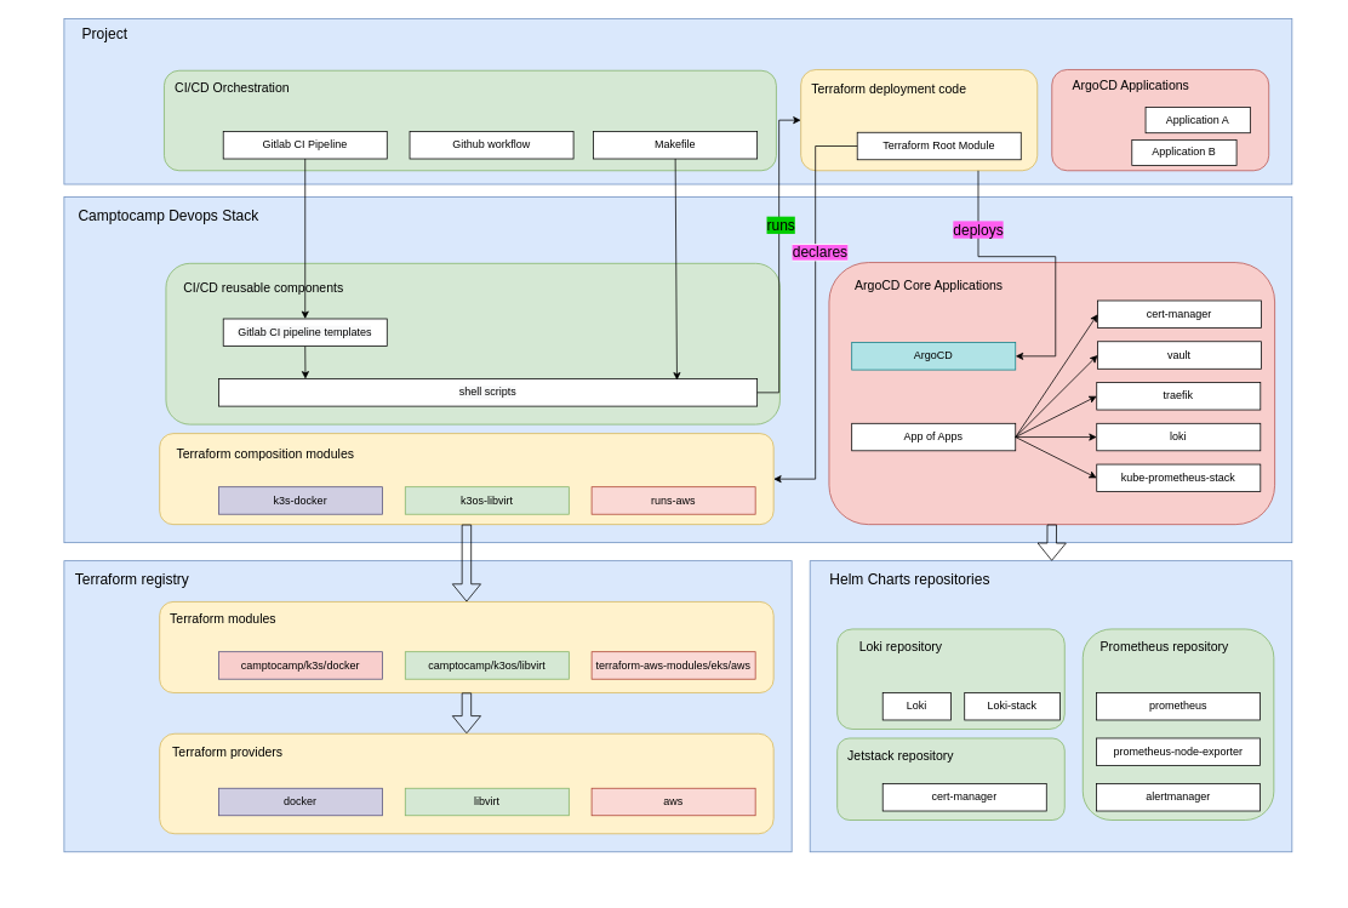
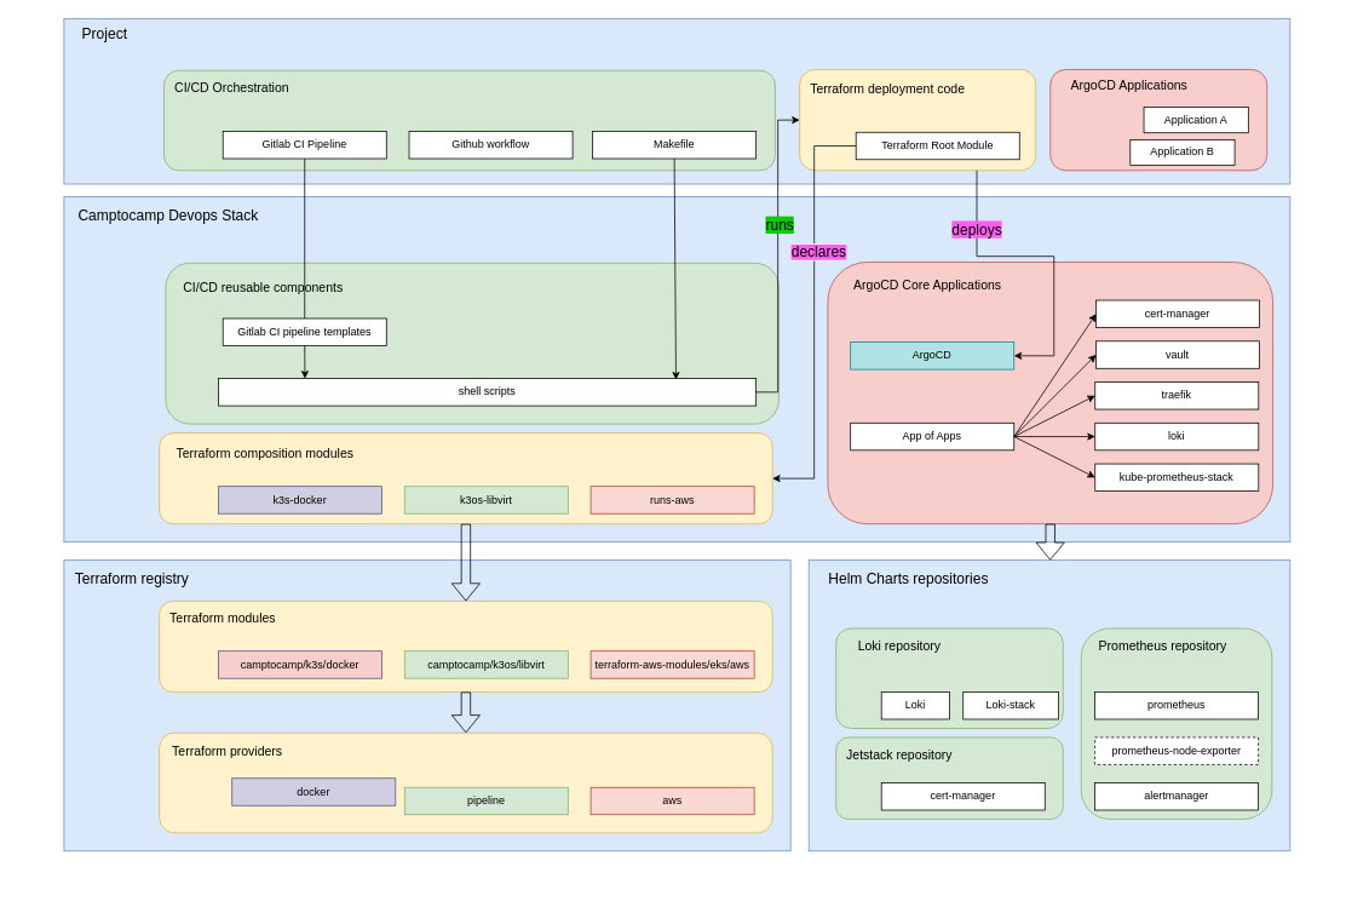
  <mxCell id="0" />
  <mxCell id="1" parent="0" />
  <mxCell id="2" value="" style="group" parent="1" vertex="1" connectable="0"><mxGeometry x="20" y="616" width="850" height="360" as="geometry" /></mxCell>
  <mxCell id="3" value="" style="rounded=0;whiteSpace=wrap;html=1;fillColor=#dae8fc;strokeColor=#6c8ebf;" parent="2" vertex="1"><mxGeometry x="50" width="800" height="320" as="geometry" /></mxCell>
  <mxCell id="4" value="&lt;font style=&quot;font-size: 16px&quot;&gt;Terraform registry&lt;/font&gt;" style="text;html=1;strokeColor=none;fillColor=none;align=center;verticalAlign=middle;whiteSpace=wrap;rounded=0;rotation=0;fontSize=16;" parent="2" vertex="1"><mxGeometry x="60" y="10" width="130" height="20" as="geometry" /></mxCell>
  <mxCell id="5" value="" style="group" parent="2" vertex="1" connectable="0"><mxGeometry x="155" y="45" width="675" height="100" as="geometry" /></mxCell>
  <mxCell id="6" value="" style="rounded=1;whiteSpace=wrap;html=1;fillColor=#fff2cc;strokeColor=#d6b656;" parent="5" vertex="1"><mxGeometry width="675" height="100" as="geometry" /></mxCell>
  <mxCell id="7" value="Terraform modules" style="text;html=1;strokeColor=none;fillColor=none;align=center;verticalAlign=middle;whiteSpace=wrap;rounded=0;rotation=0;fontSize=14;" parent="5" vertex="1"><mxGeometry y="10.005" width="140" height="18.909" as="geometry" /></mxCell>
  <mxCell id="8" value="camptocamp/k3s/docker" style="rounded=0;whiteSpace=wrap;html=1;fillColor=#f8cecc;strokeColor=#56517e;" parent="5" vertex="1"><mxGeometry x="65" y="55" width="180" height="30" as="geometry" /></mxCell>
  <mxCell id="9" value="&lt;span&gt;terraform-aws-modules/eks/aws&lt;/span&gt;" style="rounded=0;whiteSpace=wrap;html=1;fillColor=#fad9d5;strokeColor=#ae4132;" parent="2" vertex="1"><mxGeometry x="630" y="100" width="180" height="30" as="geometry" /></mxCell>
  <mxCell id="10" style="edgeStyle=none;rounded=0;orthogonalLoop=1;jettySize=auto;html=1;entryX=0.5;entryY=0;entryDx=0;entryDy=0;shape=flexArrow;exitX=0.5;exitY=1;exitDx=0;exitDy=0;" parent="2" source="6" target="13" edge="1"><mxGeometry relative="1" as="geometry" /></mxCell>
  <mxCell id="11" value="camptocamp/k3os/libvirt" style="rounded=0;whiteSpace=wrap;html=1;fillColor=#d5e8d4;strokeColor=#82b366;" parent="2" vertex="1"><mxGeometry x="425" y="100" width="180" height="30" as="geometry" /></mxCell>
  <mxCell id="12" value="" style="group;fontStyle=1" parent="2" vertex="1" connectable="0"><mxGeometry x="155" y="190" width="675" height="110" as="geometry" /></mxCell>
  <mxCell id="13" value="" style="rounded=1;whiteSpace=wrap;html=1;fillColor=#fff2cc;strokeColor=#d6b656;" parent="12" vertex="1"><mxGeometry width="675" height="110" as="geometry" /></mxCell>
  <mxCell id="14" value="&lt;font style=&quot;font-size: 14px&quot;&gt;Terraform providers&lt;/font&gt;" style="text;html=1;strokeColor=none;fillColor=none;align=center;verticalAlign=middle;whiteSpace=wrap;rounded=0;rotation=0;fontSize=15;" parent="12" vertex="1"><mxGeometry y="10" width="150" height="20" as="geometry" /></mxCell>
  <mxCell id="15" value="aws" style="rounded=0;whiteSpace=wrap;html=1;fillColor=#fad9d5;strokeColor=#ae4132;" parent="2" vertex="1"><mxGeometry x="630" y="250" width="180" height="30" as="geometry" /></mxCell>
- <mxCell id="16" value="libvirt" style="rounded=0;whiteSpace=wrap;html=1;fillColor=#d5e8d4;strokeColor=#82b366;" parent="2" vertex="1"><mxGeometry x="425" y="250" width="180" height="30" as="geometry" /></mxCell>
- <mxCell id="17" value="docker" style="rounded=0;whiteSpace=wrap;html=1;fillColor=#d0cee2;strokeColor=#56517e;" parent="2" vertex="1"><mxGeometry x="220" y="250" width="180" height="30" as="geometry" /></mxCell>
+ <mxCell id="16" value="pipeline" style="rounded=0;whiteSpace=wrap;html=1;fillColor=#d5e8d4;strokeColor=#82b366;" parent="2" vertex="1"><mxGeometry x="425" y="250" width="180" height="30" as="geometry" /></mxCell>
+ <mxCell id="17" value="docker" style="rounded=0;whiteSpace=wrap;html=1;fillColor=#d0cee2;strokeColor=#56517e;" parent="2" vertex="1"><mxGeometry x="235" y="240" width="180" height="30" as="geometry" /></mxCell>
  <mxCell id="18" value="" style="group" parent="1" vertex="1" connectable="0"><mxGeometry x="20" y="216" width="1400" height="380" as="geometry" /></mxCell>
  <mxCell id="19" value="" style="rounded=0;whiteSpace=wrap;html=1;fillColor=#dae8fc;strokeColor=#6c8ebf;" parent="18" vertex="1"><mxGeometry x="50" width="1350" height="380" as="geometry" /></mxCell>
  <mxCell id="20" value="&lt;font style=&quot;font-size: 16px&quot;&gt;Camptocamp Devops Stack&lt;br&gt;&lt;/font&gt;" style="text;html=1;strokeColor=none;fillColor=none;align=center;verticalAlign=middle;whiteSpace=wrap;rounded=0;rotation=0;fontSize=16;" parent="18" vertex="1"><mxGeometry x="60" y="10" width="210" height="20" as="geometry" /></mxCell>
  <mxCell id="21" style="edgeStyle=none;rounded=0;orthogonalLoop=1;jettySize=auto;html=1;exitX=0.5;exitY=0;exitDx=0;exitDy=0;" parent="18" source="20" target="20" edge="1"><mxGeometry relative="1" as="geometry" /></mxCell>
  <mxCell id="22" value="" style="group;fontStyle=1" parent="18" vertex="1" connectable="0"><mxGeometry x="871" y="72" width="510" height="288" as="geometry" /></mxCell>
  <mxCell id="23" value="" style="rounded=1;whiteSpace=wrap;html=1;fillColor=#f8cecc;strokeColor=#b85450;" parent="22" vertex="1"><mxGeometry x="20" width="490" height="288" as="geometry" /></mxCell>
  <mxCell id="24" value="&lt;font style=&quot;font-size: 14px;&quot;&gt;ArgoCD Core Applications&lt;/font&gt;" style="text;html=1;strokeColor=none;fillColor=none;align=center;verticalAlign=middle;whiteSpace=wrap;rounded=0;rotation=0;fontSize=14;" parent="22" vertex="1"><mxGeometry x="35" y="17.997" width="190" height="16.457" as="geometry" /></mxCell>
  <mxCell id="25" value="ArgoCD" style="rounded=0;whiteSpace=wrap;html=1;fillColor=#b0e3e6;strokeColor=#0e8088;" parent="22" vertex="1"><mxGeometry x="45" y="88.0" width="180" height="30" as="geometry" /></mxCell>
  <mxCell id="26" value="App of Apps" style="rounded=0;whiteSpace=wrap;html=1;" parent="22" vertex="1"><mxGeometry x="45" y="176.91" width="180" height="30" as="geometry" /></mxCell>
  <mxCell id="27" value="loki" style="rounded=0;whiteSpace=wrap;html=1;" parent="18" vertex="1"><mxGeometry x="1185.29" y="248.91" width="180" height="30" as="geometry" /></mxCell>
  <mxCell id="28" value="kube-prometheus-stack" style="rounded=0;whiteSpace=wrap;html=1;" parent="18" vertex="1"><mxGeometry x="1185.29" y="293.91" width="180" height="30" as="geometry" /></mxCell>
  <mxCell id="29" value="traefik" style="rounded=0;whiteSpace=wrap;html=1;" parent="18" vertex="1"><mxGeometry x="1185.29" y="203.91" width="180" height="30" as="geometry" /></mxCell>
  <mxCell id="30" value="cert-manager" style="rounded=0;whiteSpace=wrap;html=1;" parent="18" vertex="1"><mxGeometry x="1186.29" y="113.91" width="180" height="30" as="geometry" /></mxCell>
  <mxCell id="31" value="vault" style="rounded=0;whiteSpace=wrap;html=1;" parent="18" vertex="1"><mxGeometry x="1186.29" y="158.91" width="180" height="30" as="geometry" /></mxCell>
  <mxCell id="32" value="" style="endArrow=classic;html=1;exitX=1;exitY=0.5;exitDx=0;exitDy=0;entryX=0;entryY=0.5;entryDx=0;entryDy=0;" parent="18" source="26" target="30" edge="1"><mxGeometry width="50" height="50" relative="1" as="geometry"><mxPoint x="1106" y="158.91" as="sourcePoint" /><mxPoint x="1156" y="108.91" as="targetPoint" /></mxGeometry></mxCell>
  <mxCell id="33" value="" style="endArrow=classic;html=1;entryX=0;entryY=0.5;entryDx=0;entryDy=0;exitX=1;exitY=0.5;exitDx=0;exitDy=0;" parent="18" source="26" target="31" edge="1"><mxGeometry width="50" height="50" relative="1" as="geometry"><mxPoint x="1111" y="178.91" as="sourcePoint" /><mxPoint x="1166.0" y="118.91" as="targetPoint" /></mxGeometry></mxCell>
  <mxCell id="34" value="" style="endArrow=classic;html=1;entryX=0;entryY=0.5;entryDx=0;entryDy=0;exitX=1;exitY=0.5;exitDx=0;exitDy=0;" parent="18" source="26" target="29" edge="1"><mxGeometry width="50" height="50" relative="1" as="geometry"><mxPoint x="1101" y="178.91" as="sourcePoint" /><mxPoint x="1176.0" y="128.91" as="targetPoint" /></mxGeometry></mxCell>
  <mxCell id="35" value="" style="endArrow=classic;html=1;entryX=0;entryY=0.5;entryDx=0;entryDy=0;exitX=1;exitY=0.5;exitDx=0;exitDy=0;" parent="18" source="26" target="27" edge="1"><mxGeometry width="50" height="50" relative="1" as="geometry"><mxPoint x="1136.0" y="188.91" as="sourcePoint" /><mxPoint x="1186.0" y="138.91" as="targetPoint" /></mxGeometry></mxCell>
  <mxCell id="36" value="" style="endArrow=classic;html=1;exitX=1;exitY=0.5;exitDx=0;exitDy=0;entryX=0;entryY=0.5;entryDx=0;entryDy=0;" parent="18" source="26" target="28" edge="1"><mxGeometry width="50" height="50" relative="1" as="geometry"><mxPoint x="1146.0" y="198.91" as="sourcePoint" /><mxPoint x="1196.0" y="148.91" as="targetPoint" /></mxGeometry></mxCell>
  <mxCell id="37" value="" style="group" parent="18" vertex="1" connectable="0"><mxGeometry x="162" y="73" width="675" height="177" as="geometry" /></mxCell>
  <mxCell id="38" value="" style="rounded=1;whiteSpace=wrap;html=1;fillColor=#d5e8d4;strokeColor=#82b366;" parent="37" vertex="1"><mxGeometry width="675" height="177" as="geometry" /></mxCell>
  <mxCell id="39" value="CI/CD reusable components" style="text;html=1;strokeColor=none;fillColor=none;align=center;verticalAlign=middle;whiteSpace=wrap;rounded=0;rotation=0;fontSize=14;" parent="37" vertex="1"><mxGeometry x="15" y="15.399" width="185" height="23.908" as="geometry" /></mxCell>
  <mxCell id="40" value="&lt;meta charset=&quot;utf-8&quot;&gt;&lt;span style=&quot;color: rgb(0, 0, 0); font-family: helvetica; font-size: 12px; font-style: normal; font-weight: 400; letter-spacing: normal; text-align: center; text-indent: 0px; text-transform: none; word-spacing: 0px; background-color: rgb(248, 249, 250); display: inline; float: none;&quot;&gt;shell scripts&lt;/span&gt;" style="rounded=0;whiteSpace=wrap;html=1;" parent="37" vertex="1"><mxGeometry x="58" y="127" width="592" height="30" as="geometry" /></mxCell>
  <mxCell id="41" style="edgeStyle=none;rounded=0;orthogonalLoop=1;jettySize=auto;html=1;exitX=0.5;exitY=1;exitDx=0;exitDy=0;entryX=0.161;entryY=0;entryDx=0;entryDy=0;entryPerimeter=0;" edge="1" parent="37" source="42" target="40"><mxGeometry relative="1" as="geometry" /></mxCell>
  <mxCell id="42" value="&lt;meta charset=&quot;utf-8&quot;&gt;&lt;span style=&quot;color: rgb(0, 0, 0); font-family: helvetica; font-size: 12px; font-style: normal; font-weight: 400; letter-spacing: normal; text-align: center; text-indent: 0px; text-transform: none; word-spacing: 0px; background-color: rgb(248, 249, 250); display: inline; float: none;&quot;&gt;Gitlab CI pipeline templates&lt;/span&gt;" style="rounded=0;whiteSpace=wrap;html=1;" parent="37" vertex="1"><mxGeometry x="63" y="60.91" width="180" height="30" as="geometry" /></mxCell>
  <mxCell id="43" value="" style="group" parent="1" vertex="1" connectable="0"><mxGeometry x="175" y="476" width="675" height="100" as="geometry" /></mxCell>
  <mxCell id="44" value="" style="rounded=1;whiteSpace=wrap;html=1;fillColor=#fff2cc;strokeColor=#d6b656;" parent="43" vertex="1"><mxGeometry width="675" height="100" as="geometry" /></mxCell>
  <mxCell id="45" value="&lt;font style=&quot;font-size: 14px&quot;&gt;Terraform composition modules&lt;br&gt;&lt;/font&gt;" style="text;html=1;strokeColor=none;fillColor=none;align=center;verticalAlign=middle;whiteSpace=wrap;rounded=0;rotation=0;fontSize=15;" parent="43" vertex="1"><mxGeometry x="15" y="11.25" width="202.5" height="20" as="geometry" /></mxCell>
  <mxCell id="46" value="" style="group" parent="1" vertex="1" connectable="0"><mxGeometry x="890" y="616" width="570" height="360" as="geometry" /></mxCell>
  <mxCell id="47" value="" style="rounded=0;whiteSpace=wrap;html=1;fillColor=#dae8fc;strokeColor=#6c8ebf;" parent="46" vertex="1"><mxGeometry width="530" height="320" as="geometry" /></mxCell>
  <mxCell id="48" value="Helm Charts repositories" style="text;html=1;strokeColor=none;fillColor=none;align=center;verticalAlign=middle;whiteSpace=wrap;rounded=0;rotation=0;fontSize=16;" parent="46" vertex="1"><mxGeometry x="20" y="10" width="180" height="20" as="geometry" /></mxCell>
  <mxCell id="49" value="" style="group" parent="46" vertex="1" connectable="0"><mxGeometry x="30" y="75" width="250" height="110" as="geometry" /></mxCell>
  <mxCell id="50" value="" style="rounded=1;whiteSpace=wrap;html=1;fontSize=14;fillColor=#d5e8d4;strokeColor=#82b366;" parent="49" vertex="1"><mxGeometry width="250" height="110" as="geometry" /></mxCell>
  <mxCell id="51" value="Loki repository" style="text;html=1;strokeColor=none;fillColor=none;align=center;verticalAlign=middle;whiteSpace=wrap;rounded=0;rotation=0;fontSize=14;" parent="49" vertex="1"><mxGeometry y="10" width="140" height="20" as="geometry" /></mxCell>
  <mxCell id="52" value="Loki" style="rounded=0;whiteSpace=wrap;html=1;" parent="49" vertex="1"><mxGeometry x="50" y="70" width="75" height="30" as="geometry" /></mxCell>
  <mxCell id="53" value="Loki-stack" style="rounded=0;whiteSpace=wrap;html=1;" parent="49" vertex="1"><mxGeometry x="140" y="70" width="105" height="30" as="geometry" /></mxCell>
  <mxCell id="54" value="" style="rounded=1;whiteSpace=wrap;html=1;fontSize=14;fillColor=#d5e8d4;strokeColor=#82b366;" parent="46" vertex="1"><mxGeometry x="300" y="75" width="210" height="210" as="geometry" /></mxCell>
  <mxCell id="55" value="Prometheus repository" style="text;html=1;strokeColor=none;fillColor=none;align=center;verticalAlign=middle;whiteSpace=wrap;rounded=0;rotation=0;fontSize=14;" parent="46" vertex="1"><mxGeometry x="310" y="85" width="160" height="18.91" as="geometry" /></mxCell>
  <mxCell id="56" value="prometheus" style="rounded=0;whiteSpace=wrap;html=1;" parent="46" vertex="1"><mxGeometry x="315" y="145" width="180" height="30" as="geometry" /></mxCell>
- <mxCell id="57" value="prometheus-node-exporter" style="rounded=0;whiteSpace=wrap;html=1;" parent="46" vertex="1"><mxGeometry x="315" y="195" width="180" height="30" as="geometry" /></mxCell>
+ <mxCell id="57" value="prometheus-node-exporter" style="rounded=0;whiteSpace=wrap;html=1;dashed=1;" parent="46" vertex="1"><mxGeometry x="315" y="195" width="180" height="30" as="geometry" /></mxCell>
  <mxCell id="58" value="alertmanager" style="rounded=0;whiteSpace=wrap;html=1;" parent="46" vertex="1"><mxGeometry x="315" y="245" width="180" height="30" as="geometry" /></mxCell>
  <mxCell id="59" value="" style="group" parent="46" vertex="1" connectable="0"><mxGeometry x="30" y="185" width="250" height="100" as="geometry" /></mxCell>
  <mxCell id="60" value="" style="rounded=1;whiteSpace=wrap;html=1;fontSize=14;fillColor=#d5e8d4;strokeColor=#82b366;" parent="59" vertex="1"><mxGeometry y="10" width="250" height="90" as="geometry" /></mxCell>
  <mxCell id="61" value="Jetstack repository" style="text;html=1;strokeColor=none;fillColor=none;align=center;verticalAlign=middle;whiteSpace=wrap;rounded=0;rotation=0;fontSize=14;" parent="59" vertex="1"><mxGeometry y="20.005" width="140" height="18.909" as="geometry" /></mxCell>
  <mxCell id="62" value="cert-manager" style="rounded=0;whiteSpace=wrap;html=1;" parent="59" vertex="1"><mxGeometry x="50" y="60" width="180" height="30" as="geometry" /></mxCell>
  <mxCell id="63" value="k3s-docker" style="rounded=0;whiteSpace=wrap;html=1;fillColor=#d0cee2;strokeColor=#56517e;" parent="1" vertex="1"><mxGeometry x="240" y="534.75" width="180" height="30" as="geometry" /></mxCell>
  <mxCell id="64" value="runs-aws" style="rounded=0;whiteSpace=wrap;html=1;fillColor=#fad9d5;strokeColor=#ae4132;" parent="1" vertex="1"><mxGeometry x="650" y="534.75" width="180" height="30" as="geometry" /></mxCell>
  <mxCell id="65" style="edgeStyle=none;rounded=0;orthogonalLoop=1;jettySize=auto;html=1;shape=flexArrow;exitX=0.5;exitY=1;exitDx=0;exitDy=0;entryX=0.5;entryY=0;entryDx=0;entryDy=0;" parent="1" source="44" target="6" edge="1"><mxGeometry relative="1" as="geometry"><mxPoint x="534" y="682" as="targetPoint" /></mxGeometry></mxCell>
  <mxCell id="66" value="k3os-libvirt" style="rounded=0;whiteSpace=wrap;html=1;fillColor=#d5e8d4;strokeColor=#82b366;" parent="1" vertex="1"><mxGeometry x="445" y="534.75" width="180" height="30" as="geometry" /></mxCell>
  <mxCell id="67" value="" style="rounded=0;whiteSpace=wrap;html=1;fillColor=#dae8fc;strokeColor=#6c8ebf;" parent="1" vertex="1"><mxGeometry x="70" y="20" width="1350" height="182" as="geometry" /></mxCell>
  <mxCell id="68" value="" style="group" parent="1" vertex="1" connectable="0"><mxGeometry x="1156" y="76" width="238.5" height="111" as="geometry" /></mxCell>
  <mxCell id="69" value="" style="rounded=1;whiteSpace=wrap;html=1;fillColor=#f8cecc;strokeColor=#b85450;" parent="68" vertex="1"><mxGeometry width="238.5" height="111" as="geometry" /></mxCell>
  <mxCell id="70" value="&lt;font style=&quot;font-size: 14px&quot;&gt;ArgoCD Applications&lt;/font&gt;" style="text;html=1;strokeColor=none;fillColor=none;align=center;verticalAlign=middle;whiteSpace=wrap;rounded=0;rotation=0;fontSize=16;" parent="68" vertex="1"><mxGeometry x="11.21" y="11.031" width="151.69" height="10.679" as="geometry" /></mxCell>
  <mxCell id="71" value="Application B" style="rounded=0;whiteSpace=wrap;html=1;" parent="68" vertex="1"><mxGeometry x="88" y="77.136" width="115" height="28.22" as="geometry" /></mxCell>
  <mxCell id="72" value="Application A" style="rounded=0;whiteSpace=wrap;html=1;" parent="68" vertex="1"><mxGeometry x="103" y="41.39" width="115" height="28.22" as="geometry" /></mxCell>
  <mxCell id="73" value="&lt;font style=&quot;font-size: 16px&quot;&gt;Project&lt;/font&gt;" style="text;html=1;strokeColor=none;fillColor=none;align=center;verticalAlign=middle;whiteSpace=wrap;rounded=0;rotation=0;fontSize=16;" parent="1" vertex="1"><mxGeometry x="80" y="26" width="70" height="20" as="geometry" /></mxCell>
  <mxCell id="74" value="" style="group;fontStyle=1" parent="1" vertex="1" connectable="0"><mxGeometry x="180" y="77" width="675" height="110" as="geometry" /></mxCell>
  <mxCell id="75" value="" style="rounded=1;whiteSpace=wrap;html=1;fillColor=#d5e8d4;strokeColor=#82b366;" parent="74" vertex="1"><mxGeometry width="673" height="110" as="geometry" /></mxCell>
  <mxCell id="76" value="CI/CD Orchestration" style="text;html=1;strokeColor=none;fillColor=none;align=center;verticalAlign=middle;whiteSpace=wrap;rounded=0;rotation=0;fontSize=14;" parent="74" vertex="1"><mxGeometry x="5" y="10.005" width="140" height="18.909" as="geometry" /></mxCell>
  <mxCell id="77" value="Gitlab CI Pipeline" style="rounded=0;whiteSpace=wrap;html=1;" parent="74" vertex="1"><mxGeometry x="65" y="67" width="180" height="30" as="geometry" /></mxCell>
  <mxCell id="78" value="Github workflow" style="rounded=0;whiteSpace=wrap;html=1;" parent="74" vertex="1"><mxGeometry x="270" y="67" width="180" height="30" as="geometry" /></mxCell>
  <mxCell id="79" value="Makefile" style="rounded=0;whiteSpace=wrap;html=1;" parent="74" vertex="1"><mxGeometry x="472" y="67" width="180" height="30" as="geometry" /></mxCell>
  <mxCell id="80" value="" style="group" parent="1" vertex="1" connectable="0"><mxGeometry x="870" y="87" width="270" height="100" as="geometry" /></mxCell>
  <mxCell id="81" value="" style="rounded=1;whiteSpace=wrap;html=1;fillColor=#fff2cc;strokeColor=#d6b656;" parent="80" vertex="1"><mxGeometry x="10" y="-11" width="260" height="111" as="geometry" /></mxCell>
  <mxCell id="82" value="&lt;font style=&quot;font-size: 14px&quot;&gt;Terraform deployment code&lt;br&gt;&lt;/font&gt;" style="text;html=1;strokeColor=none;fillColor=none;align=center;verticalAlign=middle;whiteSpace=wrap;rounded=0;rotation=0;fontSize=15;" parent="80" vertex="1"><mxGeometry x="12" width="190" height="20" as="geometry" /></mxCell>
  <mxCell id="83" value="Terraform Root Module" style="rounded=0;whiteSpace=wrap;html=1;" parent="80" vertex="1"><mxGeometry x="72" y="58" width="180" height="30" as="geometry" /></mxCell>
  <mxCell id="84" style="edgeStyle=elbowEdgeStyle;rounded=0;orthogonalLoop=1;jettySize=auto;html=1;exitX=1;exitY=0.5;exitDx=0;exitDy=0;entryX=0;entryY=0.5;entryDx=0;entryDy=0;fontSize=14;" parent="1" source="40" target="81" edge="1"><mxGeometry relative="1" as="geometry" /></mxCell>
  <mxCell id="85" value="&lt;span style=&quot;&quot;&gt;runs&lt;/span&gt;" style="edgeLabel;html=1;align=center;verticalAlign=middle;resizable=0;points=[];fontSize=16;labelBackgroundColor=#00CC00;" parent="84" vertex="1" connectable="0"><mxGeometry x="0.097" relative="1" as="geometry"><mxPoint x="1" y="-18" as="offset" /></mxGeometry></mxCell>
  <mxCell id="86" style="orthogonalLoop=1;jettySize=auto;html=1;fontSize=14;rounded=0;exitX=0.75;exitY=1;exitDx=0;exitDy=0;edgeStyle=orthogonalEdgeStyle;entryX=1;entryY=0.5;entryDx=0;entryDy=0;" parent="1" source="81" target="25" edge="1"><mxGeometry relative="1" as="geometry"><mxPoint x="1140" y="132" as="sourcePoint" /></mxGeometry></mxCell>
  <mxCell id="87" value="deploys" style="edgeLabel;html=1;align=center;verticalAlign=middle;resizable=0;points=[];fontSize=16;labelBackgroundColor=#FF5EEF;" parent="86" vertex="1" connectable="0"><mxGeometry x="-0.614" y="-1" relative="1" as="geometry"><mxPoint as="offset" /></mxGeometry></mxCell>
  <mxCell id="88" style="edgeStyle=elbowEdgeStyle;rounded=0;jumpStyle=arc;orthogonalLoop=1;jettySize=auto;html=1;exitX=0;exitY=0.5;exitDx=0;exitDy=0;entryX=1;entryY=0.5;entryDx=0;entryDy=0;shadow=0;fontSize=14;" parent="1" source="83" target="44" edge="1"><mxGeometry relative="1" as="geometry" /></mxCell>
  <mxCell id="89" value="&lt;span style=&quot;background-color: rgb(255 , 94 , 239)&quot;&gt;declares&lt;/span&gt;" style="edgeLabel;html=1;align=center;verticalAlign=middle;resizable=0;points=[];fontSize=16;" parent="88" vertex="1" connectable="0"><mxGeometry x="-0.288" relative="1" as="geometry"><mxPoint x="4" y="-1" as="offset" /></mxGeometry></mxCell>
  <mxCell id="90" style="rounded=0;jumpStyle=arc;orthogonalLoop=1;jettySize=auto;html=1;exitX=0.5;exitY=1;exitDx=0;exitDy=0;shadow=0;fontSize=14;shape=flexArrow;" parent="1" source="23" target="47" edge="1"><mxGeometry relative="1" as="geometry" /></mxCell>
- <mxCell id="91" style="edgeStyle=none;rounded=0;orthogonalLoop=1;jettySize=auto;html=1;exitX=0.5;exitY=1;exitDx=0;exitDy=0;entryX=0.5;entryY=0;entryDx=0;entryDy=0;" edge="1" parent="1" source="77" target="42"><mxGeometry relative="1" as="geometry" /></mxCell>
+ <mxCell id="91" style="edgeStyle=none;rounded=0;orthogonalLoop=1;jettySize=auto;html=1;exitX=0.5;exitY=1;exitDx=0;exitDy=0;entryX=0.5;entryY=0;entryDx=0;entryDy=0;endArrow=none;" edge="1" parent="1" source="77" target="42"><mxGeometry relative="1" as="geometry" /></mxCell>
  <mxCell id="92" style="edgeStyle=none;rounded=0;orthogonalLoop=1;jettySize=auto;html=1;exitX=0.5;exitY=1;exitDx=0;exitDy=0;entryX=0.851;entryY=0.04;entryDx=0;entryDy=0;entryPerimeter=0;" edge="1" parent="1" source="79" target="40"><mxGeometry relative="1" as="geometry"><mxPoint x="740" y="416" as="targetPoint" /></mxGeometry></mxCell>
